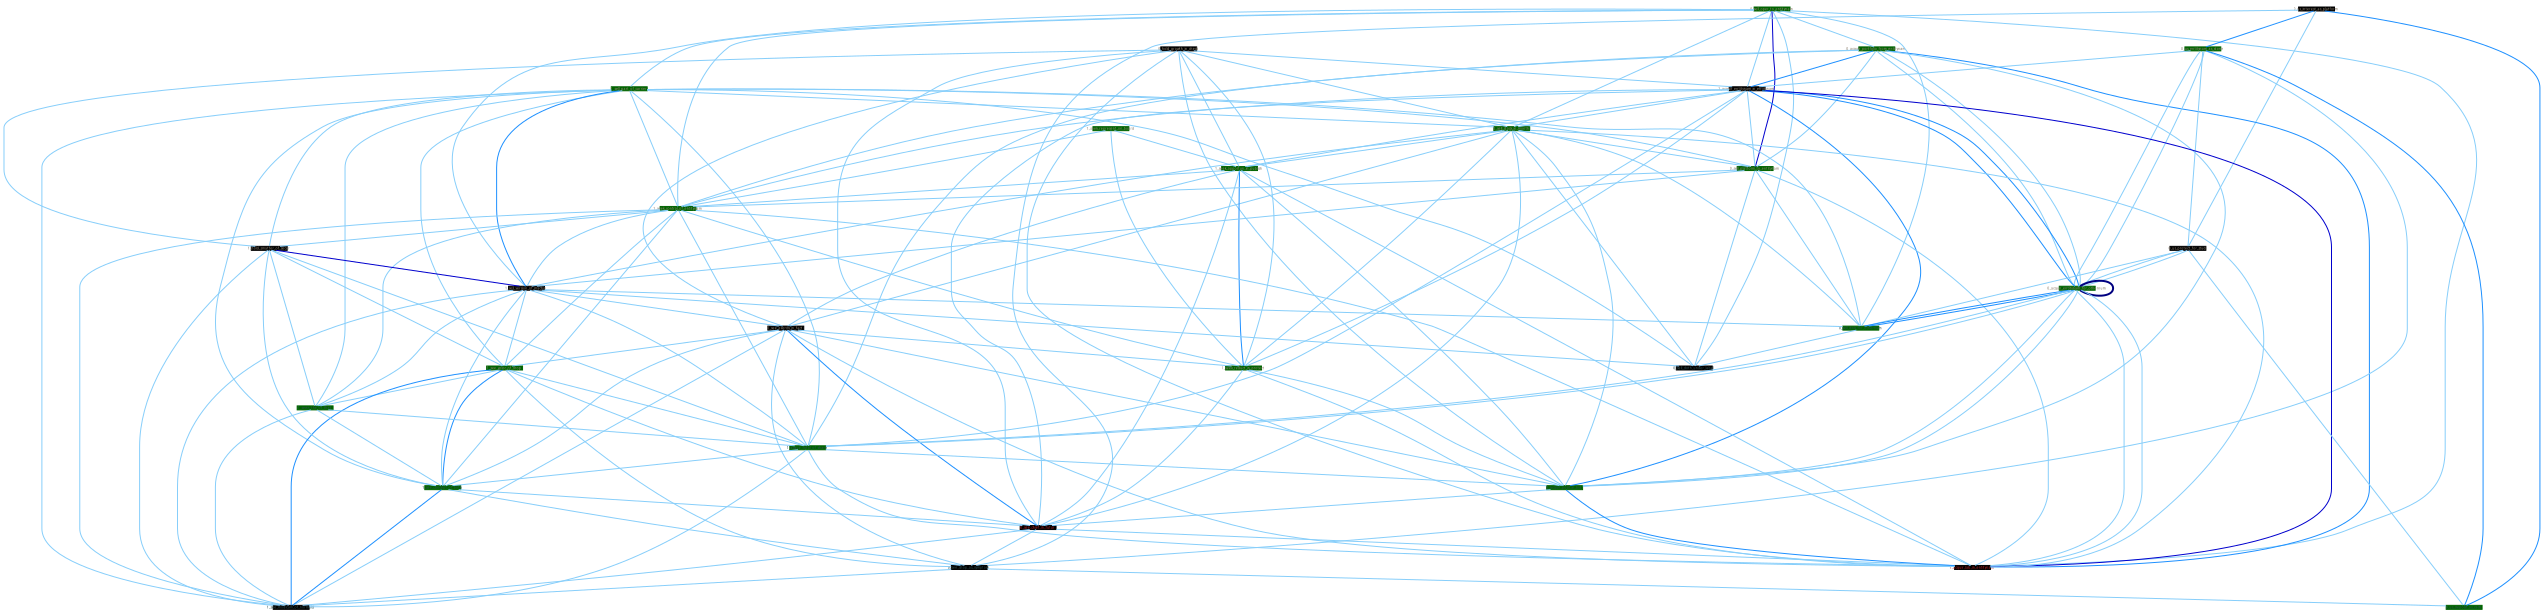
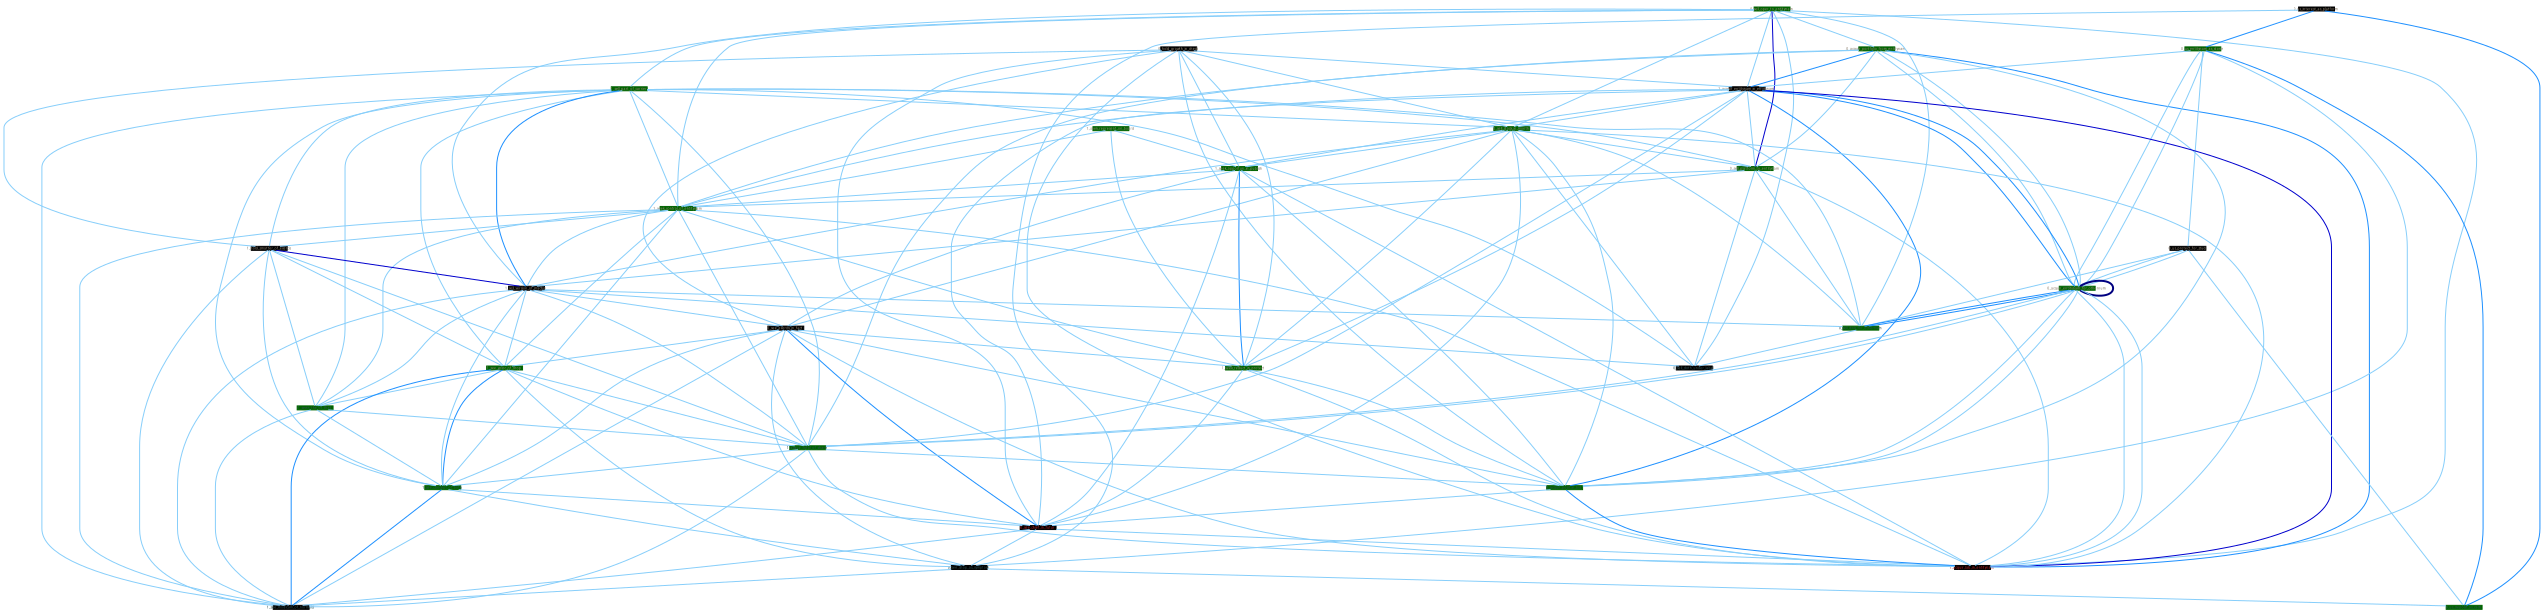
  graph {
    fontname="Roboto Condensed"
    node [color=darkgreen fixedsize=true fontcolor="#8b7d6b" fontname="Roboto Condensed" fontsize=4 shape=polygon style=filled]
    edge [color="#87cefa" fontname="Roboto Condensed" w=1]
    "0_sell_oper_to_entitynam " [height=.06 width=.5]
    "0_us_interest_as_platform " [color=black height=.06 width=.5]
    "0_acquir_portfolio_from_entitynam " [height=.06 width=.5]
    "1_sell_part_of_carrier " [height=.06 width=.5]
    "0_us_entitynam_as_stone " [height=.06 width=.5]
    "0_hold_growth_in_check " [color=black height=.06 width=.5]
    "1_seek_represent_on_board " [height=.06 width=.5]
    "1_acquir_entitynam_in_entitynam " [color=black height=.06 width=.5]
    "0_see_exercis_in_fact " [color=black height=.06 width=.5]
    "0_sell_stock_in_month " [height=.06 width=.5]
    n11 [color=black height=.06 label="0_us_protect_for_studi" width=.5]
    "1_seek_opportun_in_publish " [height=.06 width=.5]
    "1_see_veloc_of_drop " [height=.06 width=.5]
    "0_sell_platform_to_entitynam " [height=.06 width=.5]
    "1_seek_control_of_entitynam " [height=.06 width=.5]
-   "1_hold_smatter_of_secur " [color=black height=.06 width=.5]
+   "1_hold_smatter_of_secur " [color=black height=.06 width=.5 label="1_hold_smatter_of_exercis"]
    "1_sell_version_of_machin " [color=black height=.06 width=.5]
    "0_acquir_entitynam_for_othernum " [height=.06 width=.5]
    "1_seek_reduct_in_protect " [height=.06 width=.5]
    "0_see_chief_in_futur " [color=black fontcolor="#b22222" height=.06 width=.5]
    "1_acquir_lab_in_entitynam " [color=black fontcolor="#b22222" height=.06 width=.5]
    "0_sell_divis_for_othernum " [fontcolor="#2f4f4f" height=.06 width=.5]
    "0_sell_cloth_under_label " [color=black fontcolor="#2f4f4f" height=.06 width=.5]
    "0_see_shop_as_symptom " [color=black fontcolor="#2f4f4f" height=.06 width=.5]
    "0_us_deposit_as_cach " [fontcolor="#2f4f4f" height=.06 width=.5]
    "1_acquir_total_of_share " [fontcolor="#2f4f4f" height=.06 width=.5]
    "0_acquir_posit_in_bid " [fontcolor="#2f4f4f" height=.06 width=.5]
    "1_seen_the_of_that " [fontcolor="#2f4f4f" height=.06 width=.5]
    "1_see_concept_of_both " [fontcolor="#2f4f4f" height=.06 width=.5]
    "1_see_modicum_of_normalci " [color=black fontcolor="#2f4f4f" height=.06 width=.5]
    subgraph sub_1 {
      "0_sell_oper_to_entitynam "
      "0_us_interest_as_platform "
      "0_acquir_portfolio_from_entitynam "
      "1_sell_part_of_carrier "
      "0_us_entitynam_as_stone "
      "0_hold_growth_in_check "
      "1_seek_represent_on_board "
      "1_acquir_entitynam_in_entitynam "
      "0_see_exercis_in_fact "
      "0_sell_stock_in_month "
      n11
      "1_seek_opportun_in_publish "
      "1_see_veloc_of_drop "
      "0_sell_platform_to_entitynam "
      "1_seek_control_of_entitynam "
      "1_hold_smatter_of_secur "
      "1_sell_version_of_machin "
      "0_acquir_entitynam_for_othernum "
      "1_seek_reduct_in_protect "
    }
    subgraph sub_2 {
      "0_see_chief_in_futur "
      "1_acquir_lab_in_entitynam "
    }
    "0_sell_oper_to_entitynam " -- "0_acquir_portfolio_from_entitynam "
    "0_sell_oper_to_entitynam " -- "1_sell_part_of_carrier "
    "0_sell_oper_to_entitynam " -- "1_acquir_entitynam_in_entitynam "
    "0_sell_oper_to_entitynam " -- "0_sell_stock_in_month "
    "0_sell_oper_to_entitynam " -- "0_sell_platform_to_entitynam " [color="#0000cd" w=3]
    "0_sell_oper_to_entitynam " -- "1_seek_control_of_entitynam "
    "0_sell_oper_to_entitynam " -- "1_sell_version_of_machin "
    "0_sell_oper_to_entitynam " -- "1_acquir_lab_in_entitynam "
    "0_sell_oper_to_entitynam " -- "0_sell_divis_for_othernum "
    "0_sell_oper_to_entitynam " -- "0_sell_cloth_under_label "
    "0_us_interest_as_platform " -- "0_us_entitynam_as_stone " [color="#1e90ff" w=2]
-   "0_us_interest_as_platform " -- n11
    "0_us_interest_as_platform " -- "0_see_shop_as_symptom "
    "0_us_interest_as_platform " -- "0_us_deposit_as_cach " [color="#1e90ff" w=2]
    "0_acquir_portfolio_from_entitynam " -- "1_acquir_entitynam_in_entitynam " [color="#1e90ff" w=2]
    "0_acquir_portfolio_from_entitynam " -- "0_sell_platform_to_entitynam "
    "0_acquir_portfolio_from_entitynam " -- "1_seek_control_of_entitynam "
    "0_acquir_portfolio_from_entitynam " -- "0_acquir_entitynam_for_othernum "
    "0_acquir_portfolio_from_entitynam " -- "0_acquir_entitynam_for_othernum "
    "0_acquir_portfolio_from_entitynam " -- "1_acquir_lab_in_entitynam " [color="#1e90ff" w=2]
    "0_acquir_portfolio_from_entitynam " -- "1_acquir_total_of_share "
    "0_acquir_portfolio_from_entitynam " -- "0_acquir_posit_in_bid "
    "1_sell_part_of_carrier " -- "0_sell_stock_in_month "
    "1_sell_part_of_carrier " -- "1_see_veloc_of_drop "
    "1_sell_part_of_carrier " -- "0_sell_platform_to_entitynam "
    "1_sell_part_of_carrier " -- "1_seek_control_of_entitynam "
    "1_sell_part_of_carrier " -- "1_hold_smatter_of_secur "
    "1_sell_part_of_carrier " -- "1_sell_version_of_machin " [color="#1e90ff" w=2]
    "1_sell_part_of_carrier " -- "0_sell_divis_for_othernum "
    "1_sell_part_of_carrier " -- "0_sell_cloth_under_label "
    "1_sell_part_of_carrier " -- "1_acquir_total_of_share "
    "1_sell_part_of_carrier " -- "1_seen_the_of_that "
    "1_sell_part_of_carrier " -- "1_see_concept_of_both "
    "1_sell_part_of_carrier " -- "1_see_modicum_of_normalci "
    "0_us_entitynam_as_stone " -- "1_acquir_entitynam_in_entitynam "
    "0_us_entitynam_as_stone " -- n11
    "0_us_entitynam_as_stone " -- "0_acquir_entitynam_for_othernum "
    "0_us_entitynam_as_stone " -- "0_acquir_entitynam_for_othernum "
    "0_us_entitynam_as_stone " -- "0_see_shop_as_symptom "
    "0_us_entitynam_as_stone " -- "0_us_deposit_as_cach " [color="#1e90ff" w=2]
    "0_hold_growth_in_check " -- "1_acquir_entitynam_in_entitynam "
    "0_hold_growth_in_check " -- "0_see_exercis_in_fact "
    "0_hold_growth_in_check " -- "0_sell_stock_in_month "
    "0_hold_growth_in_check " -- "1_seek_opportun_in_publish "
    "0_hold_growth_in_check " -- "1_hold_smatter_of_secur "
    "0_hold_growth_in_check " -- "1_seek_reduct_in_protect "
    "0_hold_growth_in_check " -- "0_see_chief_in_futur "
    "0_hold_growth_in_check " -- "1_acquir_lab_in_entitynam "
    "0_hold_growth_in_check " -- "0_acquir_posit_in_bid "
    "1_seek_represent_on_board " -- "1_seek_opportun_in_publish "
    "1_seek_represent_on_board " -- "1_seek_control_of_entitynam "
    "1_seek_represent_on_board " -- "1_seek_reduct_in_protect "
    "1_acquir_entitynam_in_entitynam " -- "0_sell_stock_in_month "
    "1_acquir_entitynam_in_entitynam " -- "1_seek_opportun_in_publish "
    "1_acquir_entitynam_in_entitynam " -- "0_sell_platform_to_entitynam "
    "1_acquir_entitynam_in_entitynam " -- "1_seek_control_of_entitynam "
    "1_acquir_entitynam_in_entitynam " -- "0_acquir_entitynam_for_othernum " [color="#1e90ff" w=2]
    "1_acquir_entitynam_in_entitynam " -- "0_acquir_entitynam_for_othernum " [color="#1e90ff" w=2]
    "1_acquir_entitynam_in_entitynam " -- "1_seek_reduct_in_protect "
    "1_acquir_entitynam_in_entitynam " -- "0_see_chief_in_futur "
    "1_acquir_entitynam_in_entitynam " -- "1_acquir_lab_in_entitynam " [color="#0000cd" w=3]
    "1_acquir_entitynam_in_entitynam " -- "1_acquir_total_of_share "
    "1_acquir_entitynam_in_entitynam " -- "0_acquir_posit_in_bid " [color="#1e90ff" w=2]
    "0_see_exercis_in_fact " -- "0_sell_stock_in_month "
    "0_see_exercis_in_fact " -- "1_seek_opportun_in_publish "
    "0_see_exercis_in_fact " -- "1_see_veloc_of_drop "
    "0_see_exercis_in_fact " -- "1_seek_reduct_in_protect "
    "0_see_exercis_in_fact " -- "0_see_chief_in_futur " [color="#1e90ff" w=2]
    "0_see_exercis_in_fact " -- "1_acquir_lab_in_entitynam "
    "0_see_exercis_in_fact " -- "0_see_shop_as_symptom "
    "0_see_exercis_in_fact " -- "0_acquir_posit_in_bid "
    "0_see_exercis_in_fact " -- "1_see_concept_of_both "
    "0_see_exercis_in_fact " -- "1_see_modicum_of_normalci "
    "0_sell_stock_in_month " -- "1_seek_opportun_in_publish "
    "0_sell_stock_in_month " -- "0_sell_platform_to_entitynam "
    "0_sell_stock_in_month " -- "1_sell_version_of_machin "
    "0_sell_stock_in_month " -- "1_seek_reduct_in_protect "
    "0_sell_stock_in_month " -- "0_see_chief_in_futur "
    "0_sell_stock_in_month " -- "1_acquir_lab_in_entitynam "
    "0_sell_stock_in_month " -- "0_sell_divis_for_othernum "
    "0_sell_stock_in_month " -- "0_sell_cloth_under_label "
    "0_sell_stock_in_month " -- "0_acquir_posit_in_bid "
    n11 -- "0_acquir_entitynam_for_othernum "
    n11 -- "0_acquir_entitynam_for_othernum "
    n11 -- "0_sell_divis_for_othernum "
    n11 -- "0_us_deposit_as_cach "
    "1_seek_opportun_in_publish " -- "1_seek_control_of_entitynam "
    "1_seek_opportun_in_publish " -- "1_seek_reduct_in_protect " [color="#1e90ff" w=2]
    "1_seek_opportun_in_publish " -- "0_see_chief_in_futur "
    "1_seek_opportun_in_publish " -- "1_acquir_lab_in_entitynam "
    "1_seek_opportun_in_publish " -- "0_acquir_posit_in_bid "
    "1_see_veloc_of_drop " -- "1_seek_control_of_entitynam "
    "1_see_veloc_of_drop " -- "1_hold_smatter_of_secur "
    "1_see_veloc_of_drop " -- "1_sell_version_of_machin "
    "1_see_veloc_of_drop " -- "0_see_chief_in_futur "
    "1_see_veloc_of_drop " -- "0_see_shop_as_symptom "
    "1_see_veloc_of_drop " -- "1_acquir_total_of_share "
    "1_see_veloc_of_drop " -- "1_seen_the_of_that "
    "1_see_veloc_of_drop " -- "1_see_concept_of_both " [color="#1e90ff" w=2]
    "1_see_veloc_of_drop " -- "1_see_modicum_of_normalci " [color="#1e90ff" w=2]
    "0_sell_platform_to_entitynam " -- "1_seek_control_of_entitynam "
    "0_sell_platform_to_entitynam " -- "1_sell_version_of_machin "
    "0_sell_platform_to_entitynam " -- "1_acquir_lab_in_entitynam "
    "0_sell_platform_to_entitynam " -- "0_sell_divis_for_othernum "
    "0_sell_platform_to_entitynam " -- "0_sell_cloth_under_label "
    "1_seek_control_of_entitynam " -- "1_hold_smatter_of_secur "
    "1_seek_control_of_entitynam " -- "1_sell_version_of_machin "
    "1_seek_control_of_entitynam " -- "1_seek_reduct_in_protect "
    "1_seek_control_of_entitynam " -- "1_acquir_lab_in_entitynam "
    "1_seek_control_of_entitynam " -- "1_acquir_total_of_share "
    "1_seek_control_of_entitynam " -- "1_seen_the_of_that "
    "1_seek_control_of_entitynam " -- "1_see_concept_of_both "
    "1_seek_control_of_entitynam " -- "1_see_modicum_of_normalci "
    "1_hold_smatter_of_secur " -- "1_sell_version_of_machin " [color="#0000cd"]
    "1_hold_smatter_of_secur " -- "1_acquir_total_of_share "
    "1_hold_smatter_of_secur " -- "1_seen_the_of_that "
    "1_hold_smatter_of_secur " -- "1_see_concept_of_both "
    "1_hold_smatter_of_secur " -- "1_see_modicum_of_normalci "
    "1_sell_version_of_machin " -- "0_see_exercis_in_fact "
    "1_sell_version_of_machin " -- "0_sell_divis_for_othernum "
    "1_sell_version_of_machin " -- "0_sell_cloth_under_label "
    "1_sell_version_of_machin " -- "1_acquir_total_of_share "
    "1_sell_version_of_machin " -- "1_seen_the_of_that "
    "1_sell_version_of_machin " -- "1_see_concept_of_both "
    "1_sell_version_of_machin " -- "1_see_modicum_of_normalci "
    "0_acquir_entitynam_for_othernum " -- "0_acquir_entitynam_for_othernum " [color="#000080" style=bold w=4]
    "0_acquir_entitynam_for_othernum " -- "1_acquir_lab_in_entitynam "
    "0_acquir_entitynam_for_othernum " -- "1_acquir_lab_in_entitynam "
    "0_acquir_entitynam_for_othernum " -- "0_sell_divis_for_othernum " [color="#1e90ff" w=2]
    "0_acquir_entitynam_for_othernum " -- "0_sell_divis_for_othernum " [color="#1e90ff" w=2]
    "0_acquir_entitynam_for_othernum " -- "1_acquir_total_of_share "
    "0_acquir_entitynam_for_othernum " -- "1_acquir_total_of_share "
    "0_acquir_entitynam_for_othernum " -- "0_acquir_posit_in_bid "
    "0_acquir_entitynam_for_othernum " -- "0_acquir_posit_in_bid "
    "1_seek_reduct_in_protect " -- "0_see_chief_in_futur "
    "1_seek_reduct_in_protect " -- "1_acquir_lab_in_entitynam "
    "1_seek_reduct_in_protect " -- "0_acquir_posit_in_bid "
    "0_see_chief_in_futur " -- "1_acquir_lab_in_entitynam "
    "0_see_chief_in_futur " -- "0_see_shop_as_symptom "
    "0_see_chief_in_futur " -- "1_see_modicum_of_normalci "
    "0_sell_divis_for_othernum " -- "0_sell_cloth_under_label "
    "0_see_shop_as_symptom " -- "0_us_deposit_as_cach "
    "0_see_shop_as_symptom " -- "1_see_modicum_of_normalci "
    "1_acquir_total_of_share " -- "1_acquir_lab_in_entitynam "
    "1_acquir_total_of_share " -- "0_acquir_posit_in_bid "
    "1_acquir_total_of_share " -- "1_see_concept_of_both "
    "1_acquir_total_of_share " -- "1_see_modicum_of_normalci "
    "0_acquir_posit_in_bid " -- "0_see_chief_in_futur "
    "0_acquir_posit_in_bid " -- "1_acquir_lab_in_entitynam " [color="#1e90ff" w=2]
    "1_seen_the_of_that " -- "1_acquir_total_of_share "
    "1_seen_the_of_that " -- "1_see_concept_of_both "
    "1_seen_the_of_that " -- "1_see_modicum_of_normalci "
    "1_see_concept_of_both " -- "0_see_chief_in_futur "
    "1_see_concept_of_both " -- "0_see_shop_as_symptom "
    "1_see_concept_of_both " -- "1_see_modicum_of_normalci " [color="#1e90ff" w=2]
  }
